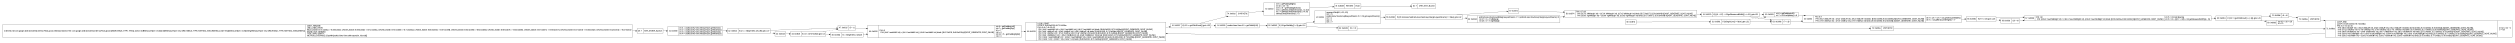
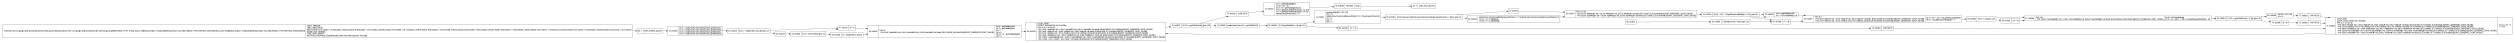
  digraph {
    fontname="Liberation Sans"
    rankdir=LR
    node [fontname="Liberation Sans" shape=record]
    edge [fontname="Liberation Sans"]
    n1 [label="{39\:\ ?|MTH_ENTER_BLOCK\l}"]
    n2 [label="{41\:\ 0x0000|int r1 = android.view.View.MeasureSpec.getSize(r22)\lint r2 = android.view.View.MeasureSpec.getMode(r22)\lint r3 = android.view.View.MeasureSpec.getSize(r23)\lint r4 = android.view.View.MeasureSpec.getMode(r23)\l}"]
    n3 [label="{42\:\ 0x0014|if (r2 == Integer.MIN_VALUE) goto L37\l}"]
    n4 [label="{43\:\ 0x0016}"]
    n5 [label="{47\:\ 0x001f|r5 = r1\l}"]
    n6 [label="{44\:\ 0x0018|if (r2 != 1073741824) goto L5\l}"]
    n7 [label="{48\:\ 0x0020|PHI: r5 \l  PHI: (r5v2 'maxWidth' int) = (r5v1 'maxWidth' int), (r5v19 'maxWidth' int) binds: [B:47:0x001f, B:46:0x001b] A[DONT_GENERATE, DONT_INLINE]\l|int r6 = getPaddingLeft()\lint r7 = getPaddingTop()\lr8 = r7\lr10 = 0\lint r11 = r5 \- getPaddingRight()\lr19 = 0\l}"]
    n8 [label="{46\:\ 0x001b|r5 = Integer.MAX_VALUE\l}"]
    n9 [label="{49\:\ 0x0033|LOOP_START\lLOOP:0: B:49:0x0033\-\>B:71:0x00ba\lPHI: r5 r6 r7 r8 r10 r12 \l  PHI: (r5v3 'maxWidth' int) = (r5v2 'maxWidth' int), (r5v17 'maxWidth' int) binds: [B:48:0x0020, B:71:0x00ba] A[DONT_GENERATE, DONT_INLINE]\l  PHI: (r6v1 'childLeft' int) = (r6v0 'childLeft' int), (r6v5 'childLeft' int) binds: [B:48:0x0020, B:71:0x00ba] A[DONT_GENERATE, DONT_INLINE]\l  PHI: (r7v1 'childTop' int) = (r7v0 'childTop' int), (r7v12 'childTop' int) binds: [B:48:0x0020, B:71:0x00ba] A[DONT_GENERATE, DONT_INLINE]\l  PHI: (r8v1 'childBottom' int) = (r8v0 'childBottom' int), (r8v8 'childBottom' int) binds: [B:48:0x0020, B:71:0x00ba] A[DONT_GENERATE, DONT_INLINE]\l  PHI: (r10v1 'maxChildRight' int) = (r10v0 'maxChildRight' int), (r10v6 'maxChildRight' int) binds: [B:48:0x0020, B:71:0x00ba] A[DONT_GENERATE, DONT_INLINE]\l  PHI: (r12v1 'i' int) = (r12v0 'i' int), (r12v2 'i' int) binds: [B:48:0x0020, B:71:0x00ba] A[DONT_GENERATE, DONT_INLINE]\l}"]
    n10 [label="{50\:\ 0x0037|if (r12 \>= getChildCount()) goto L33\l}"]
    n11 [label="{51\:\ 0x0039|android.view.View r13 = getChildAt(r12)\l}"]
    n12 [label="{74\:\ 0x00c0|SYNTHETIC\l}"]
    n13 [label="{52\:\ 0x0043|if (r13.getVisibility() != 8) goto L14\l}"]
    n14 [label="{72\:\ 0x00c0|int r5 = getPaddingRight()\lint r10 = r10 + r5\lint r8 = r8 + getPaddingBottom()\lint r5 = getMeasuredDimension(r1, r2, r10)\lint r7 = getMeasuredDimension(r3, r4, r8)\lsetMeasuredDimension(r5, r7)\l}"]
    n15 [label="{53\:\ 0x0045|r16 = r5\l}"]
    n16 [label="{54\:\ 0x004d|measureChild(r13, r22, r23)\lr16 = r5\landroid.view.ViewGroup$LayoutParams r5 = r13.getLayoutParams()\lr17 = 0\lr18 = 0\lr19 = r7\l}"]
    n17 [label="{76\:\ 0x00ba|SYNTHETIC\l}"]
    n18 [label="{55\:\ 0x0062|if ((r5 instanceof android.view.ViewGroup.MarginLayoutParams) == false) goto L32\l}"]
    n19 [label="{71\:\ 0x00ba|LOOP_END\lLOOP:0: B:49:0x0033\-\>B:71:0x00ba\lPHI: r6 r7 r8 r10 r16 \l  PHI: (r6v5 'childLeft' int) = (r6v3 'childLeft' int), (r6v3 'childLeft' int), (r6v1 'childLeft' int) binds: [B:75:0x00ba, B:77:0x00ba, B:76:0x00ba] A[DONT_GENERATE, DONT_INLINE]\l  PHI: (r7v12 'childTop' int) = (r7v6 'childTop' int), (r7v6 'childTop' int), (r7v1 'childTop' int) binds: [B:75:0x00ba, B:77:0x00ba, B:76:0x00ba] A[DONT_GENERATE, DONT_INLINE]\l  PHI: (r8v8 'childBottom' int) = (r8v6 'childBottom' int), (r8v7 'childBottom' int), (r8v1 'childBottom' int) binds: [B:75:0x00ba, B:77:0x00ba, B:76:0x00ba] A[DONT_GENERATE, DONT_INLINE]\l  PHI: (r10v6 'maxChildRight' int) = (r10v3 'maxChildRight' int), (r10v4 'maxChildRight' int), (r10v1 'maxChildRight' int) binds: [B:75:0x00ba, B:77:0x00ba, B:76:0x00ba] A[DONT_GENERATE, DONT_INLINE]\l  PHI: (r16v2 'maxWidth' int) = (r16v1 'maxWidth' int), (r16v1 'maxWidth' int), (r16v3 'maxWidth' int) binds: [B:75:0x00ba, B:77:0x00ba, B:76:0x00ba] A[DONT_GENERATE, DONT_INLINE]\l|int r12 = r12 + 1\lr5 = r16\l}"]
    n20 [label="{56\:\ 0x0064|android.view.ViewGroup$MarginLayoutParams r7 = (android.view.ViewGroup.MarginLayoutParams) r5\lint r17 = 0 + r7.leftMargin\lint r18 = 0 + r7.rightMargin\l}"]
    n21 [label="{57\:\ 0x0072}"]
    n22 [label="{58\:\ 0x0074|PHI: r17 r18 \l  PHI: (r17v1 'leftMargin' int) = (r17v0 'leftMargin' int), (r17v2 'leftMargin' int) binds: [B:57:0x0072, B:56:0x0064] A[DONT_GENERATE, DONT_INLINE]\l  PHI: (r18v1 'rightMargin' int) = (r18v0 'rightMargin' int), (r18v2 'rightMargin' int) binds: [B:57:0x0072, B:56:0x0064] A[DONT_GENERATE, DONT_INLINE]\l}"]
    n23 [label="{59\:\ 0x007b|if (((r6 + r17) + r13.getMeasuredWidth()) \<= r11) goto L31\l}"]
    n24 [label="{63\:\ 0x008b|r7 = r19\l}"]
    n25 [label="{62\:\ 0x0083|int r6 = getPaddingLeft()\lint r7 = r21.lineSpacing + r8\l}"]
    n26 [label="{60\:\ 0x007d}"]
    n27 [label="{61\:\ 0x0081|if (isSingleLine() != false) goto L31\l}"]
    n28 [label="{64\:\ 0x008d|PHI: r6 r7 \l  PHI: (r6v2 'childLeft' int) = (r6v1 'childLeft' int), (r6v4 'childLeft' int) binds: [B:63:0x008b, B:62:0x0083] A[DONT_GENERATE, DONT_INLINE]\l  PHI: (r7v6 'childTop' int) = (r7v5 'childTop' int), (r7v9 'childTop' int) binds: [B:63:0x008b, B:62:0x0083] A[DONT_GENERATE, DONT_INLINE]\l|int r9 = (r6 + r17) + r13.getMeasuredWidth()\lint r5 = r13.getMeasuredHeight() + r7\l}"]
    n29 [label="{65\:\ 0x009a|if (r9 \<= r10) goto L25\l}"]
    n30 [label="{66\:\ 0x009c|r10 = r9\l}"]
    n31 [label="{67\:\ 0x009d|PHI: r10 \l  PHI: (r10v3 'maxChildRight' int) = (r10v1 'maxChildRight' int), (r10v5 'maxChildRight' int) binds: [B:65:0x009a, B:66:0x009c] A[DONT_GENERATE, DONT_INLINE]\l|int r5 = r21.itemSpacing\lint r6 = r6 + (((r17 + r18) + r13.getMeasuredWidth()) + r5)\l}"]
    n32 [label="{68\:\ 0x00b1|if (r12 != (getChildCount() + (\-1))) goto L29\l}"]
    n33 [label="{69\:\ 0x00b3|int r10 = r10 + r18\lr8 = r5\l}"]
    n34 [label="{70\:\ 0x00b8|r8 = r5\l}"]
+   n35 [label="{77\:\ 0x00ba|SYNTHETIC\l}"]
    n36 [label="{75\:\ 0x00ba|SYNTHETIC\l}"]
    n37 [label="{73\:\ 0x00d9|RETURN\l|return\l}"]
    n38 [label="{40\:\ ?|MTH_EXIT_BLOCK\l}"]
    n39 [label="{protected void com.google.android.material.internal.FlowLayout.onMeasure((r21v0 'this' com.google.android.material.internal.FlowLayout A[IMMUTABLE_TYPE, THIS]), (r22v0 'widthMeasureSpec' int A[D('widthMeasureSpec' int), IMMUTABLE_TYPE, METHOD_ARGUMENT]), (r23v0 'heightMeasureSpec' int A[D('heightMeasureSpec' int), IMMUTABLE_TYPE, METHOD_ARGUMENT]))  | DONT_RENAME\lUSE_LINES_HINTS\lBACK_EDGE: B:71:0x00ba \-\> B:49:0x0033, CROSS_EDGE: B:69:0x00b3 \-\> B:71:0x00ba, CROSS_EDGE: B:70:0x00b8 \-\> B:71:0x00ba, CROSS_EDGE: B:65:0x009a \-\> B:67:0x009d, CROSS_EDGE: B:63:0x008b \-\> B:64:0x008d, CROSS_EDGE: B:59:0x007b \-\> B:63:0x008b, CROSS_EDGE: B:57:0x0072 \-\> B:58:0x0074, CROSS_EDGE: B:47:0x001f \-\> B:48:0x0020, CROSS_EDGE: B:42:0x0014 \-\> B:47:0x001f\lINLINE_NOT_NEEDED\lTYPE_VARS: EMPTY\lMETHOD_OVERRIDE: [ClspMth\{android.view.View.onMeasure(int, int):void\}]\l}"]
    n1 -> n2
    n2 -> n3
    n3 -> n4 [style=dashed]
    n3 -> n5
    n4 -> n6
    n5 -> n7
    n6 -> n5 [style=dashed]
    n6 -> n8
    n7 -> n9
    n8 -> n7
    n9 -> n10
    n10 -> n11 [style=dashed]
    n10 -> n12
    n11 -> n13
    n12 -> n14
    n13 -> n15 [style=solid]
    n13 -> n16
    n14 -> n37
    n15 -> n17
    n16 -> n18
    n17 -> n19
    n18 -> n20 [style=dashed]
    n18 -> n21
    n19 -> n9
    n20 -> n22
    n21 -> n22
    n22 -> n23
    n23 -> n24
    n23 -> n25 [style=dashed]
    n24 -> n28
    n25 -> n28
    n26 -> n27
    n27 -> n24
    n27 -> n25 [style=dashed]
    n28 -> n29
    n29 -> n30 [style=dashed]
    n29 -> n31
    n30 -> n31
    n31 -> n32
    n32 -> n33 [style=solid]
    n32 -> n34
+   n33 -> n35
    n34 -> n36
+   n35 -> n19
    n36 -> n19
    n37 -> n38
    n39 -> n1
  }
